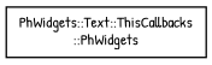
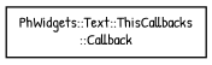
  digraph {
    rankdir=TB
    fontname="Patrick Hand"
-   n1 [color=black fillcolor=white fontname="Patrick Hand" fontsize=10 height=0.2 label="PhWidgets::Text::ThisCallbacks\l::PhWidgets" shape=record style=filled width=0.4]
+   n1 [color=black fillcolor=white fontname="Patrick Hand" fontsize=10 height=0.2 label="PhWidgets::Text::ThisCallbacks\l::Callback" shape=record style=filled width=0.4]
  }
